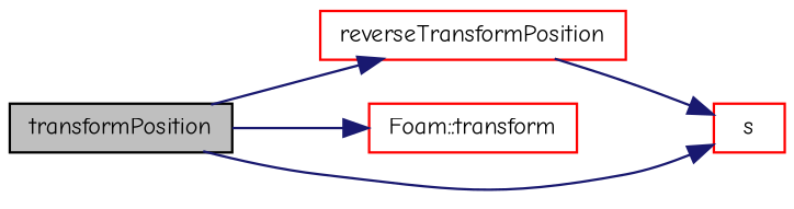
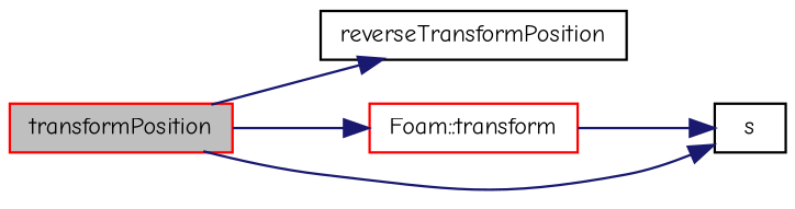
  digraph {
    fontname="Comic Neue"
    rankdir=LR
    node [color=black fontname="Comic Neue" fontsize=10 shape=record]
    edge [color=midnightblue fontname="Comic Neue" fontsize=10 labelfontname=Helvetica labelfontsize=10 style=solid]
-   n1 [fillcolor=grey75 fontcolor=black height=0.2 label=transformPosition style=filled width=0.4]
-   n2 [color=red height=0.2 label=reverseTransformPosition width=0.4]
+   n1 [color=red fillcolor=grey75 fontcolor=black height=0.2 label=transformPosition style=filled width=0.4]
+   n2 [height=0.2 label=reverseTransformPosition width=0.4]
    n3 [color=red height=0.2 label="Foam::transform" width=0.4]
-   n4 [color=red height=0.2 label=s width=0.4]
+   n4 [height=0.2 label=s width=0.4]
    n1 -> n2
    n1 -> n3
    n1 -> n4
-   n2 -> n4
+   n3 -> n4
  }
